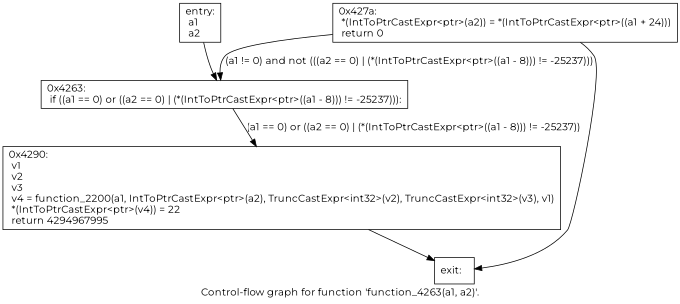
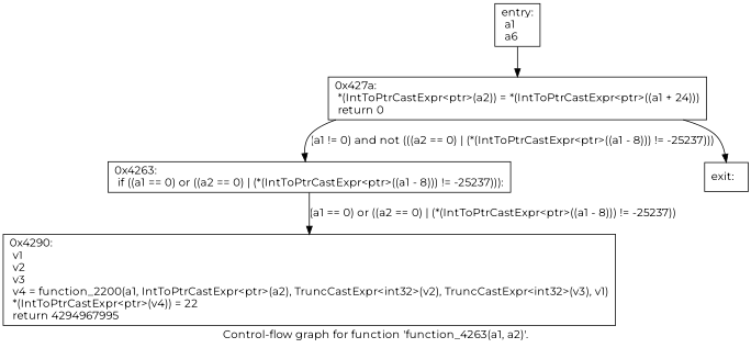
  digraph {
    fontname=Montserrat
    label="Control-flow graph for function 'function_4263(a1, a2)'."
    node [fontname=Montserrat shape=record]
    edge [fontname=Montserrat]
-   n1 [label="{entry:\l  a1\l  a2\l}"]
+   n1 [label="{entry:\l  a1\l  a6\l}"]
    n2 [label="{0x4263:\l  if ((a1 == 0) or ((a2 == 0) \| (*(IntToPtrCastExpr\<ptr\>((a1 - 8))) != -25237))):\l}"]
    n3 [label="{0x4290:\l  v1\l  v2\l  v3\l  v4 = function_2200(a1, IntToPtrCastExpr\<ptr\>(a2), TruncCastExpr\<int32\>(v2), TruncCastExpr\<int32\>(v3), v1)\l  *(IntToPtrCastExpr\<ptr\>(v4)) = 22\l  return 4294967995\l}"]
    n4 [label="{exit:\l}"]
    n5 [label="{0x427a:\l  *(IntToPtrCastExpr\<ptr\>(a2)) = *(IntToPtrCastExpr\<ptr\>((a1 + 24)))\l  return 0\l}"]
-   n1 -> n2
+   n1 -> n5
    n2 -> n3 [label="(a1 == 0) or ((a2 == 0) \| (*(IntToPtrCastExpr\<ptr\>((a1 - 8))) != -25237))"]
-   n3 -> n4
    n5 -> n2 [label="(a1 != 0) and not (((a2 == 0) \| (*(IntToPtrCastExpr\<ptr\>((a1 - 8))) != -25237)))"]
    n5 -> n4
  }
